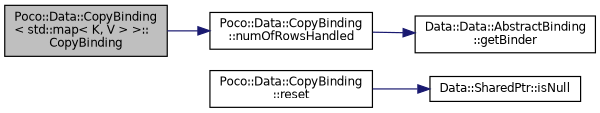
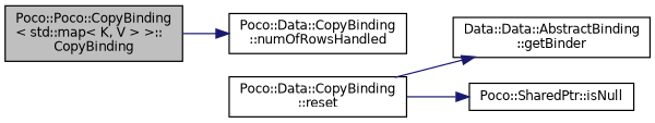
  digraph {
    rankdir=LR
    node [color=black fillcolor=white fontname=Helvetica fontsize=10 shape=record style=filled]
    edge [color=midnightblue fontname=Helvetica fontsize=10 labelfontname=Helvetica labelfontsize=10 style=solid]
-   n1 [fillcolor=grey75 fontcolor=black height=0.2 label="Poco::Data::CopyBinding\l\< std::map\< K, V \> \>::\lCopyBinding" width=0.4]
+   n1 [fillcolor=grey75 fontcolor=black height=0.2 label="Poco::Poco::CopyBinding\l\< std::map\< K, V \> \>::\lCopyBinding" width=0.4]
    n2 [height=0.2 label="Poco::Data::CopyBinding\l::numOfRowsHandled" width=0.4]
    n3 [height=0.2 label="Poco::Data::CopyBinding\l::reset" width=0.4]
    n4 [height=0.2 label="Data::Data::AbstractBinding\l::getBinder" width=0.4]
-   n5 [height=0.2 label="Data::SharedPtr::isNull" width=0.4]
+   n5 [height=0.2 label="Poco::SharedPtr::isNull" width=0.4]
    n1 -> n2
-   n2 -> n4
+   n3 -> n4
    n3 -> n5
  }
